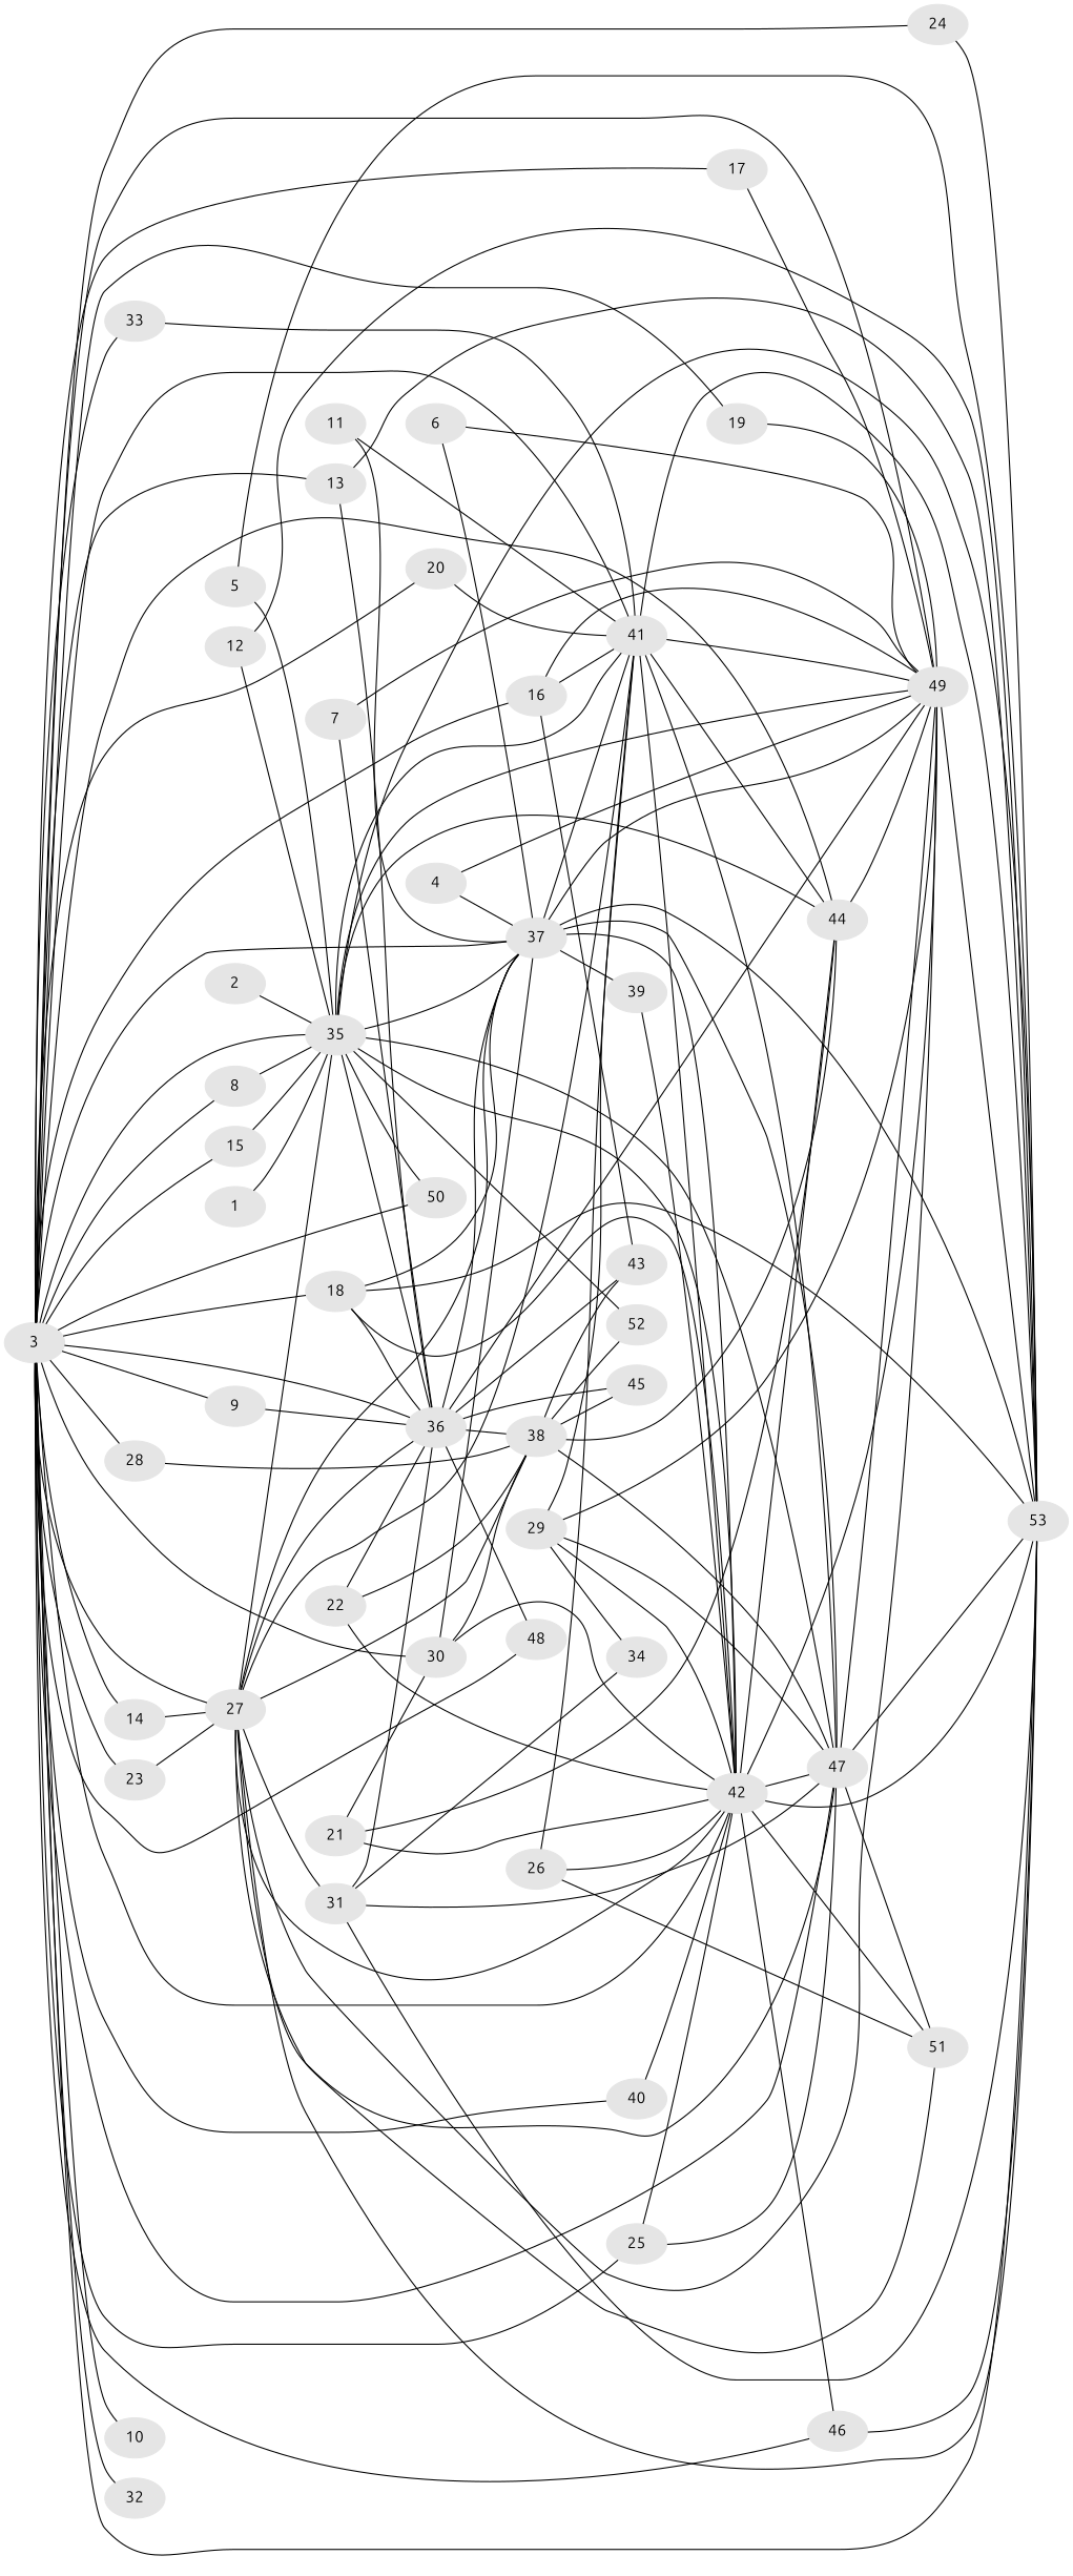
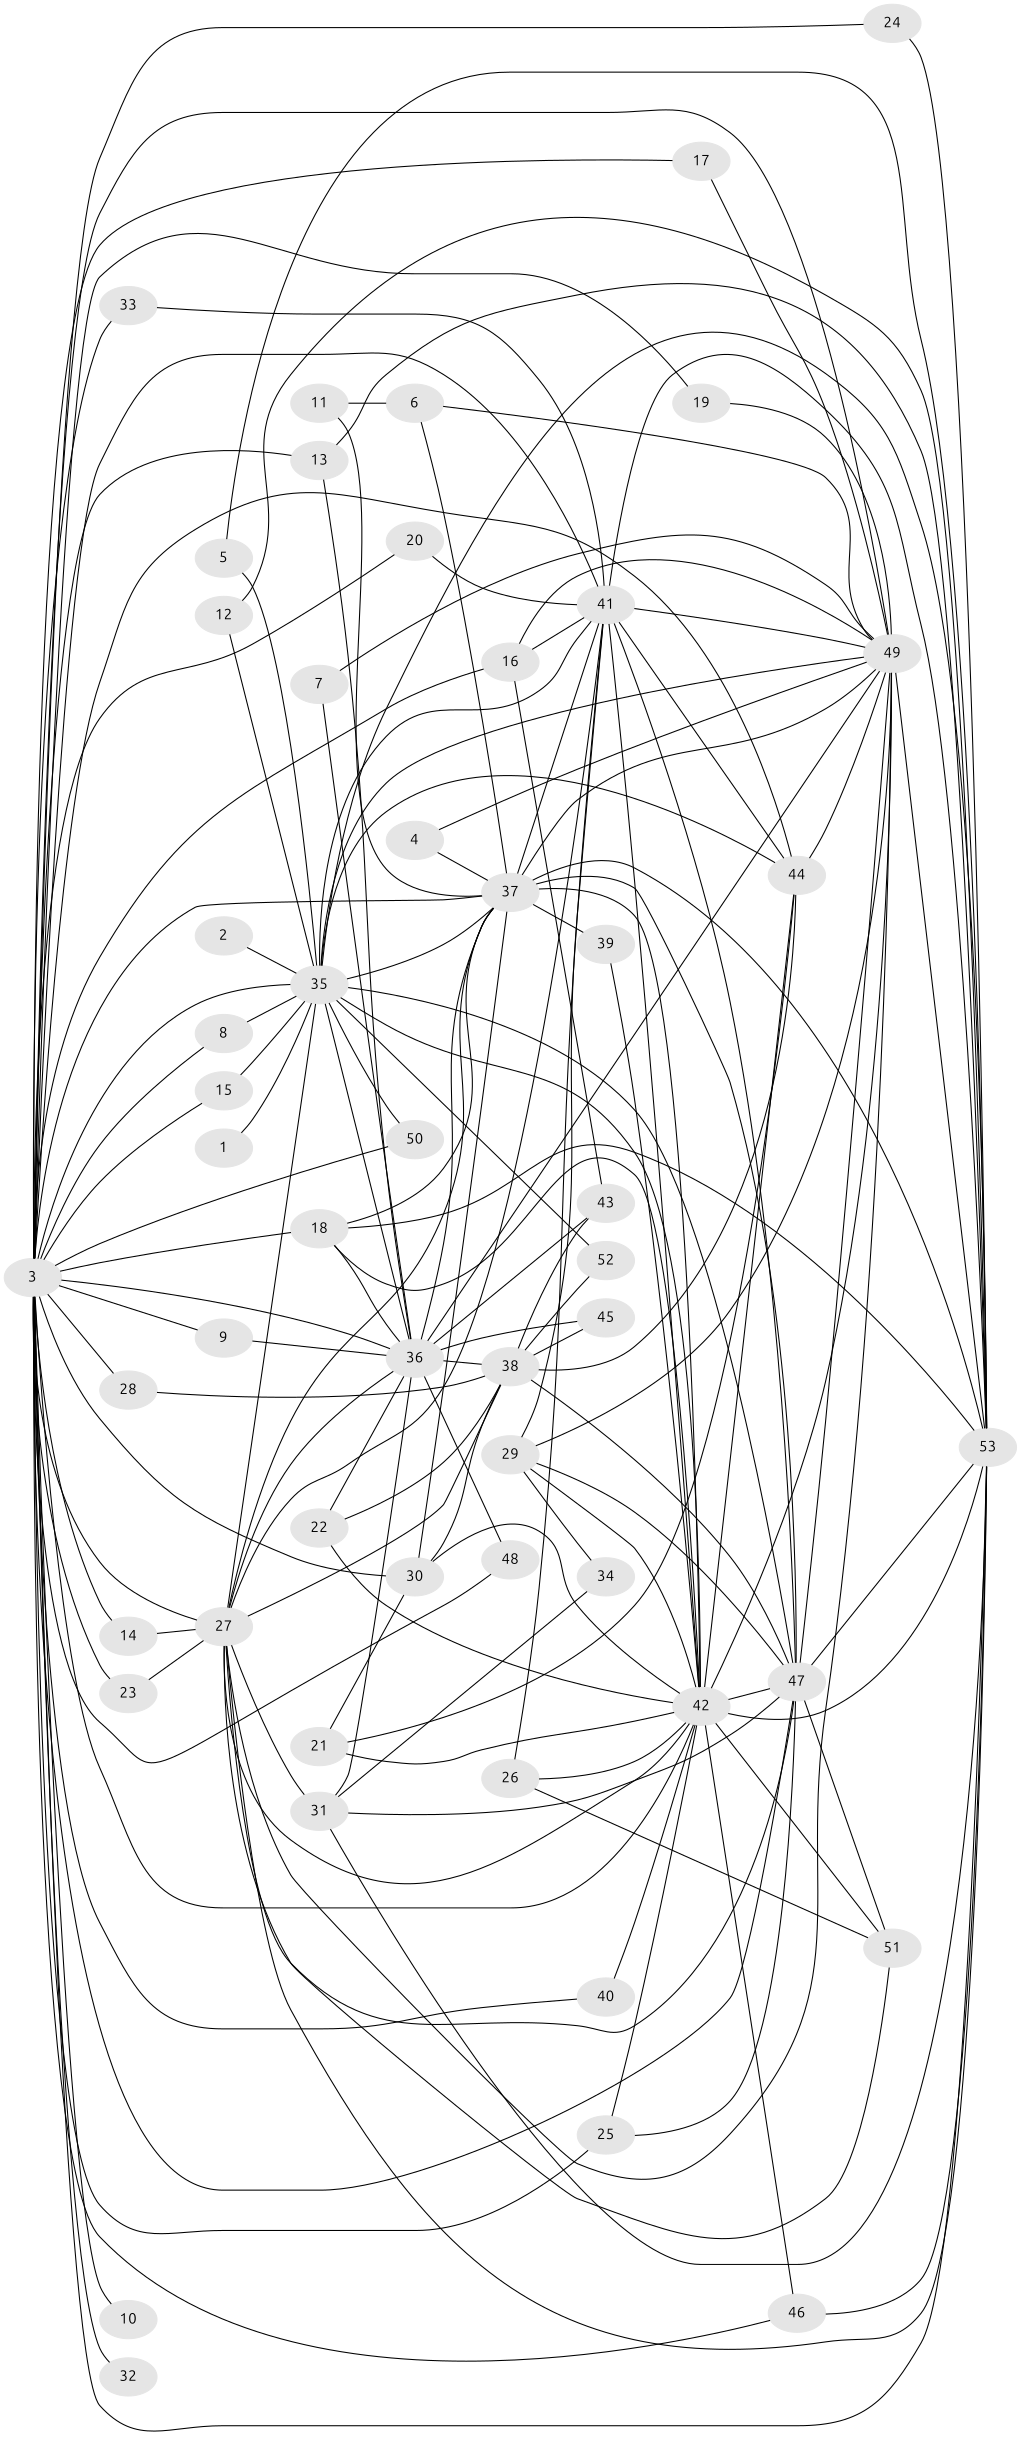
  graph {
    fontname=Ubuntu
    rankdir=LR
    node [color=gray90 fontname=Ubuntu style=filled]
    edge [fontname=Ubuntu weight=1.0]
    1
    35
    36
    37
    41
    42
    44
    47
    49
    50
    53
    52
    2
    3
    8
    9
    10
    13
    14
    15
    16
    17
    18
    19
    20
    23
    24
    25
    27
    28
    30
    32
    33
    40
    46
    48
    43
    38
    51
    31
    45
    39
    4
    5
    6
    7
    11
    12
    21
    22
    26
    34
    29
    1 -- 35
    35 -- 36
    35 -- 37
    35 -- 41
    35 -- 42
    35 -- 44
    35 -- 47
    35 -- 49 [weight=2.0]
    35 -- 50
    35 -- 53
    35 -- 52
    36 -- 37
    36 -- 49
    36 -- 48
    36 -- 43
    36 -- 38
    36 -- 45
    37 -- 41
    37 -- 42 [weight=2.0]
    37 -- 47
    37 -- 49
    37 -- 53
    37 -- 39
    41 -- 42
    41 -- 44 [weight=2.0]
    41 -- 47
    41 -- 49
    41 -- 53
    42 -- 44
    42 -- 47 [weight=2.0]
    42 -- 49
    42 -- 53
    42 -- 46
    42 -- 51
    44 -- 49
    47 -- 49
    47 -- 53
    47 -- 51
    49 -- 53
    2 -- 35
    3 -- 35 [weight=3.0]
    3 -- 36 [weight=3.0]
    3 -- 37 [weight=2.0]
    3 -- 41 [weight=3.0]
    3 -- 42 [weight=2.0]
    3 -- 44
    3 -- 47 [weight=3.0]
    3 -- 49 [weight=4.0]
    3 -- 50
    3 -- 53 [weight=2.0]
    3 -- 8
    3 -- 9
    3 -- 10
    3 -- 13
    3 -- 14
    3 -- 15
    3 -- 16
    3 -- 17
    3 -- 18
    3 -- 19
    3 -- 20
    3 -- 23
    3 -- 24
    3 -- 25
    3 -- 27 [weight=4.0]
    3 -- 28
    3 -- 30 [weight=3.0]
    3 -- 32 [weight=2.0]
    3 -- 33 [weight=2.0]
    3 -- 40
    3 -- 46
    3 -- 48
    8 -- 35
    9 -- 36
    13 -- 36
    13 -- 53
    14 -- 27
    15 -- 35
    16 -- 41
    16 -- 49
    16 -- 43
    17 -- 49
    18 -- 36
    18 -- 37
    18 -- 42
    18 -- 53
    19 -- 49
    20 -- 41
    23 -- 27
    24 -- 53
    25 -- 42
    25 -- 47
    27 -- 35
    27 -- 36
    27 -- 37
    27 -- 41
    27 -- 42 [weight=2.0]
    27 -- 47
    27 -- 49
    27 -- 53
    27 -- 38
    27 -- 51
    27 -- 31
    28 -- 38
    30 -- 37
    30 -- 42
    30 -- 38
    33 -- 41
    40 -- 42 [weight=2.0]
    46 -- 53
    38 -- 44
    38 -- 47
    38 -- 52 [weight=2.0]
    38 -- 43
    38 -- 45
    31 -- 36
    31 -- 47
    31 -- 53 [weight=2.0]
    31 -- 34
    39 -- 42
    4 -- 37
    4 -- 49
    5 -- 35
    5 -- 53
    6 -- 37
    6 -- 49
    7 -- 36
    7 -- 49
    11 -- 37
-   11 -- 41
+   11 -- 6
    12 -- 35
    12 -- 53
    21 -- 42
    21 -- 44
    21 -- 30
    22 -- 36
    22 -- 42
    22 -- 38
    26 -- 41 [weight=3.0]
    26 -- 42
    26 -- 51
    29 -- 41
    29 -- 42
    29 -- 47
    29 -- 49 [weight=2.0]
    29 -- 34
  }
